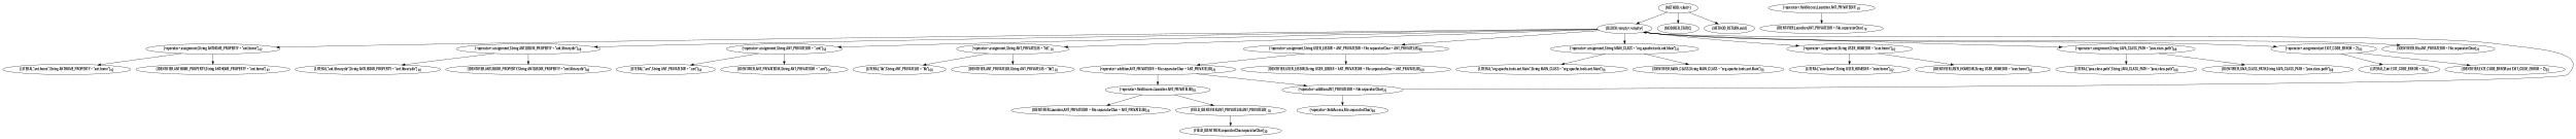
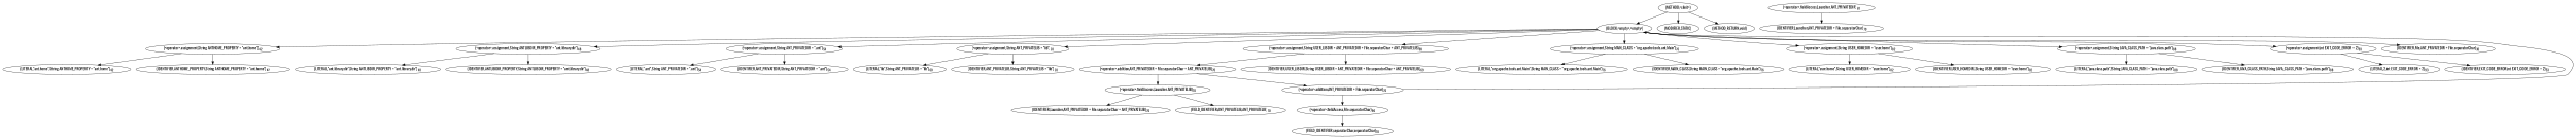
  digraph {
    fontname=Oswald
    node [fontname=Oswald]
    edge [fontname=Oswald]
    n1 [label=<(METHOD,&lt;clinit&gt;)>]
    n2 [label=<(BLOCK,&lt;empty&gt;,&lt;empty&gt;)>]
    n3 [label=<(MODIFIER,STATIC)>]
    n4 [label=<(METHOD_RETURN,void)>]
    n5 [label=<(&lt;operator&gt;.assignment,String ANTHOME_PROPERTY = &quot;ant.home&quot;)<SUB>42</SUB>>]
    n6 [label=<(&lt;operator&gt;.assignment,String ANTLIBDIR_PROPERTY = &quot;ant.library.dir&quot;)<SUB>48</SUB>>]
    n7 [label=<(&lt;operator&gt;.assignment,String ANT_PRIVATEDIR = &quot;.ant&quot;)<SUB>54</SUB>>]
    n8 [label=<(&lt;operator&gt;.assignment,String ANT_PRIVATELIB = &quot;lib&quot;)<SUB>60</SUB>>]
    n9 [label=<(&lt;operator&gt;.assignment,String USER_LIBDIR = ANT_PRIVATEDIR + File.separatorChar + ANT_PRIVATELIB)<SUB>69</SUB>>]
    n10 [label=<(&lt;operator&gt;.assignment,String MAIN_CLASS = &quot;org.apache.tools.ant.Main&quot;)<SUB>76</SUB>>]
    n11 [label=<(&lt;operator&gt;.assignment,String USER_HOMEDIR = &quot;user.home&quot;)<SUB>82</SUB>>]
    n12 [label=<(&lt;operator&gt;.assignment,String JAVA_CLASS_PATH = &quot;java.class.path&quot;)<SUB>88</SUB>>]
    n13 [label=<(&lt;operator&gt;.assignment,int EXIT_CODE_ERROR = 2)<SUB>93</SUB>>]
-   n14 [label=<(IDENTIFIER,File,ANT_PRIVATEDIR + File.separatorChar)<SUB>70</SUB>>]
+   n14 [label=<(IDENTIFIER,File,ANT_PRIVATEDIR + File.separatorChar)<SUB>30</SUB>>]
    n15 [label=<(IDENTIFIER,ANTHOME_PROPERTY,String ANTHOME_PROPERTY = &quot;ant.home&quot;)<SUB>42</SUB>>]
    n16 [label=<(LITERAL,&quot;ant.home&quot;,String ANTHOME_PROPERTY = &quot;ant.home&quot;)<SUB>42</SUB>>]
    n17 [label=<(IDENTIFIER,ANTLIBDIR_PROPERTY,String ANTLIBDIR_PROPERTY = &quot;ant.library.dir&quot;)<SUB>48</SUB>>]
    n18 [label=<(LITERAL,&quot;ant.library.dir&quot;,String ANTLIBDIR_PROPERTY = &quot;ant.library.dir&quot;)<SUB>48</SUB>>]
    n19 [label=<(IDENTIFIER,ANT_PRIVATEDIR,String ANT_PRIVATEDIR = &quot;.ant&quot;)<SUB>54</SUB>>]
    n20 [label=<(LITERAL,&quot;.ant&quot;,String ANT_PRIVATEDIR = &quot;.ant&quot;)<SUB>54</SUB>>]
    n21 [label=<(IDENTIFIER,ANT_PRIVATELIB,String ANT_PRIVATELIB = &quot;lib&quot;)<SUB>60</SUB>>]
    n22 [label=<(LITERAL,&quot;lib&quot;,String ANT_PRIVATELIB = &quot;lib&quot;)<SUB>60</SUB>>]
    n23 [label=<(IDENTIFIER,USER_LIBDIR,String USER_LIBDIR = ANT_PRIVATEDIR + File.separatorChar + ANT_PRIVATELIB)<SUB>69</SUB>>]
    n24 [label=<(&lt;operator&gt;.addition,ANT_PRIVATEDIR + File.separatorChar + ANT_PRIVATELIB)<SUB>70</SUB>>]
    n25 [label=<(IDENTIFIER,MAIN_CLASS,String MAIN_CLASS = &quot;org.apache.tools.ant.Main&quot;)<SUB>76</SUB>>]
    n26 [label=<(LITERAL,&quot;org.apache.tools.ant.Main&quot;,String MAIN_CLASS = &quot;org.apache.tools.ant.Main&quot;)<SUB>76</SUB>>]
    n27 [label=<(IDENTIFIER,USER_HOMEDIR,String USER_HOMEDIR = &quot;user.home&quot;)<SUB>82</SUB>>]
    n28 [label=<(LITERAL,&quot;user.home&quot;,String USER_HOMEDIR = &quot;user.home&quot;)<SUB>82</SUB>>]
    n29 [label=<(IDENTIFIER,JAVA_CLASS_PATH,String JAVA_CLASS_PATH = &quot;java.class.path&quot;)<SUB>88</SUB>>]
    n30 [label=<(LITERAL,&quot;java.class.path&quot;,String JAVA_CLASS_PATH = &quot;java.class.path&quot;)<SUB>88</SUB>>]
    n31 [label=<(IDENTIFIER,EXIT_CODE_ERROR,int EXIT_CODE_ERROR = 2)<SUB>53</SUB>>]
    n32 [label=<(LITERAL,2,int EXIT_CODE_ERROR = 2)<SUB>93</SUB>>]
    n33 [label=<(&lt;operator&gt;.addition,ANT_PRIVATEDIR + File.separatorChar)<SUB>70</SUB>>]
    n34 [label=<(&lt;operator&gt;.fieldAccess,Launcher.ANT_PRIVATELIB)<SUB>70</SUB>>]
    n35 [label=<(&lt;operator&gt;.fieldAccess,File.separatorChar)<SUB>90</SUB>>]
    n36 [label=<(IDENTIFIER,Launcher,ANT_PRIVATEDIR + File.separatorChar + ANT_PRIVATELIB)<SUB>70</SUB>>]
    n37 [label=<(FIELD_IDENTIFIER,ANT_PRIVATELIB,ANT_PRIVATELIB)<SUB>70</SUB>>]
    n38 [label=<(&lt;operator&gt;.fieldAccess,Launcher.ANT_PRIVATEDIR)<SUB>60</SUB>>]
    n39 [label=<(IDENTIFIER,Launcher,ANT_PRIVATEDIR + File.separatorChar)<SUB>70</SUB>>]
-   n40 [label=<(FIELD_IDENTIFIER,separatorChar,separatorChar)<SUB>30</SUB>>]
+   n40 [label=<(FIELD_IDENTIFIER,separatorChar,separatorChar)<SUB>70</SUB>>]
    n1 -> n2
    n1 -> n3
    n1 -> n4
    n2 -> n5
    n2 -> n6
    n2 -> n7
    n2 -> n8
    n2 -> n9
    n2 -> n10
    n2 -> n11
    n2 -> n12
    n2 -> n13
    n2 -> n14
    n5 -> n15
    n5 -> n16
    n6 -> n17
    n6 -> n18
    n7 -> n19
    n7 -> n20
    n8 -> n21
    n8 -> n22
    n9 -> n23
    n9 -> n24
    n10 -> n25
    n10 -> n26
    n11 -> n27
    n11 -> n28
    n12 -> n29
    n12 -> n30
    n13 -> n31
    n13 -> n32
    n24 -> n33
    n24 -> n34
    n33 -> n2
    n33 -> n35
    n34 -> n36
    n34 -> n37
-   n37 -> n40
+   n35 -> n40
    n38 -> n39
  }
